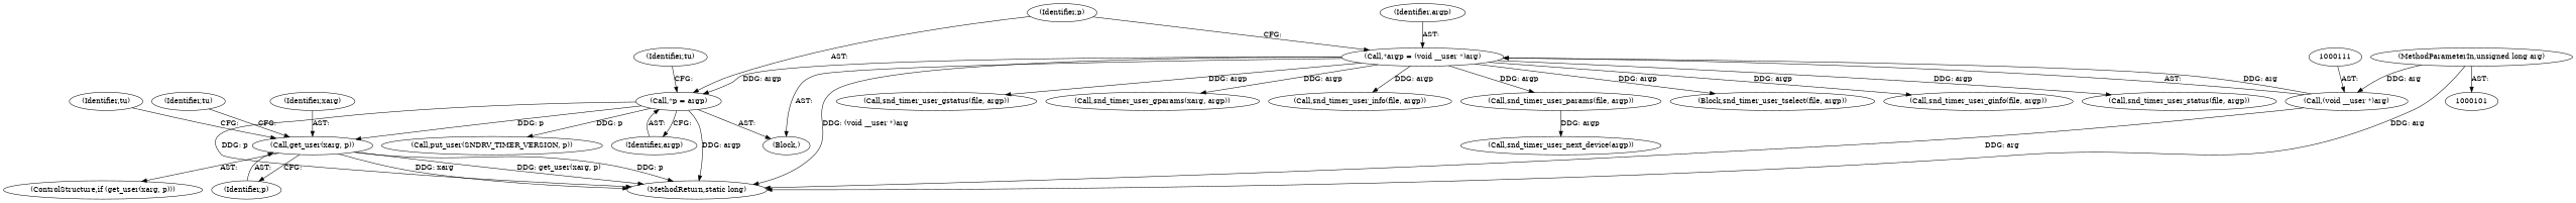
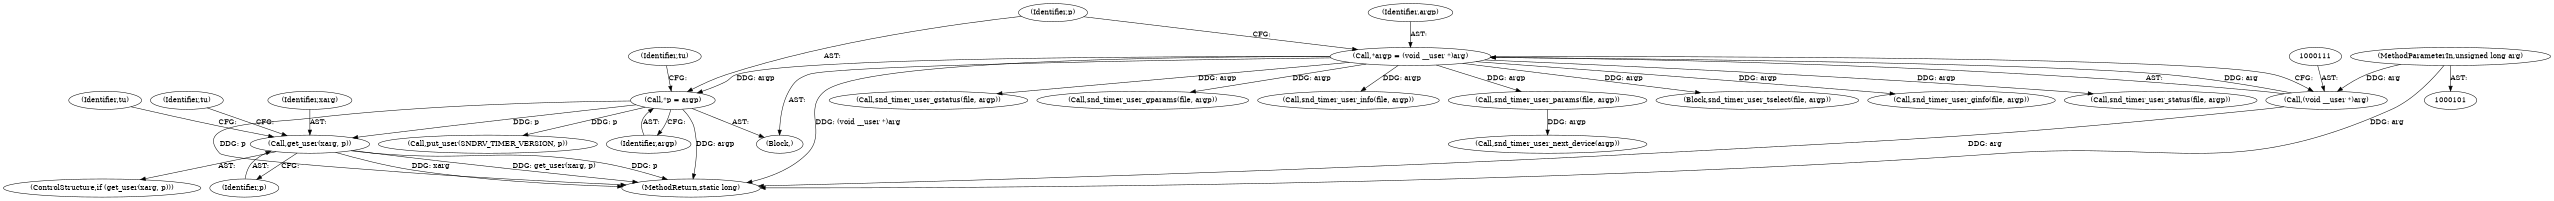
  digraph {
    n1 [label="(Call,get_user(xarg, p))"]
    n2 [label="(ControlStructure,if (get_user(xarg, p)))"]
    n3 [label="(Identifier,p)"]
    n4 [label="(MethodReturn,static long)"]
    n5 [label="(Call,*p = argp)"]
    n6 [label="(Identifier,argp)"]
    n7 [label="(Call,put_user(SNDRV_TIMER_VERSION, p))"]
    n8 [label="(Block,)"]
    n9 [label="(Call,*argp = (void __user *)arg)"]
    n10 [label="(Call,(void __user *)arg)"]
    n11 [label="(Call,snd_timer_user_gstatus(file, argp))"]
-   n12 [label="(Call,snd_timer_user_gparams(xarg, argp))"]
+   n12 [label="(Call,snd_timer_user_gparams(file, argp))"]
    n13 [label="(Call,snd_timer_user_info(file, argp))"]
    n14 [label="(Call,snd_timer_user_params(file, argp))"]
    n15 [label="(Block,snd_timer_user_tselect(file, argp))"]
    n16 [label="(Call,snd_timer_user_ginfo(file, argp))"]
    n17 [label="(Call,snd_timer_user_status(file, argp))"]
    n18 [label="(Call,snd_timer_user_next_device(argp))"]
    n19 [label="(MethodParameterIn,unsigned long arg)"]
    1000101
    n21 [label="(Identifier,tu)"]
    n22 [label="(Identifier,tu)"]
    n23 [label="(Identifier,tu)"]
    n24 [label="(Identifier,xarg)"]
    n25 [label="(Identifier,argp)"]
    n26 [label="(Identifier,p)"]
    1000111
    n1 -> n2 [label="AST: "]
    n1 -> n3 [label="CFG: "]
    n1 -> n4 [label="DDG: get_user(xarg, p)"]
    n1 -> n4 [label="DDG: p"]
    n1 -> n4 [label="DDG: xarg"]
    n3 -> n1 [label="AST: "]
    n5 -> n1 [label="DDG: p"]
    n5 -> n4 [label="DDG: p"]
    n5 -> n4 [label="DDG: argp"]
    n5 -> n6 [label="CFG: "]
    n5 -> n7 [label="DDG: p"]
    n5 -> n8 [label="AST: "]
    n6 -> n5 [label="AST: "]
    n9 -> n4 [label="DDG: (void __user *)arg"]
    n9 -> n5 [label="DDG: argp"]
    n9 -> n8 [label="AST: "]
+   n9 -> n10 [label="CFG: "]
    n9 -> n11 [label="DDG: argp"]
    n9 -> n12 [label="DDG: argp"]
    n9 -> n13 [label="DDG: argp"]
    n9 -> n14 [label="DDG: argp"]
    n9 -> n15 [label="DDG: argp"]
    n9 -> n16 [label="DDG: argp"]
    n9 -> n17 [label="DDG: argp"]
    n10 -> n4 [label="DDG: arg"]
    n10 -> n9 [label="AST: "]
    n10 -> n9 [label="DDG: arg"]
    n14 -> n18 [label="DDG: argp"]
    n19 -> n4 [label="DDG: arg"]
    n19 -> n10 [label="DDG: arg"]
    n19 -> 1000101 [label="AST: "]
    n21 -> n1 [label="CFG: "]
    n22 -> n5 [label="CFG: "]
    n23 -> n1 [label="CFG: "]
    n24 -> n1 [label="AST: "]
    n25 -> n9 [label="AST: "]
    n26 -> n5 [label="AST: "]
    n26 -> n9 [label="CFG: "]
    1000111 -> n10 [label="AST: "]
  }
